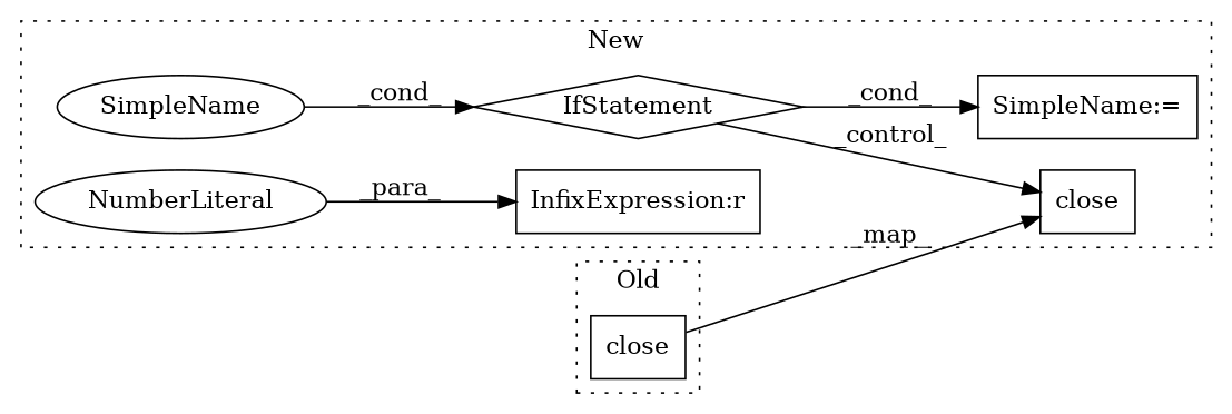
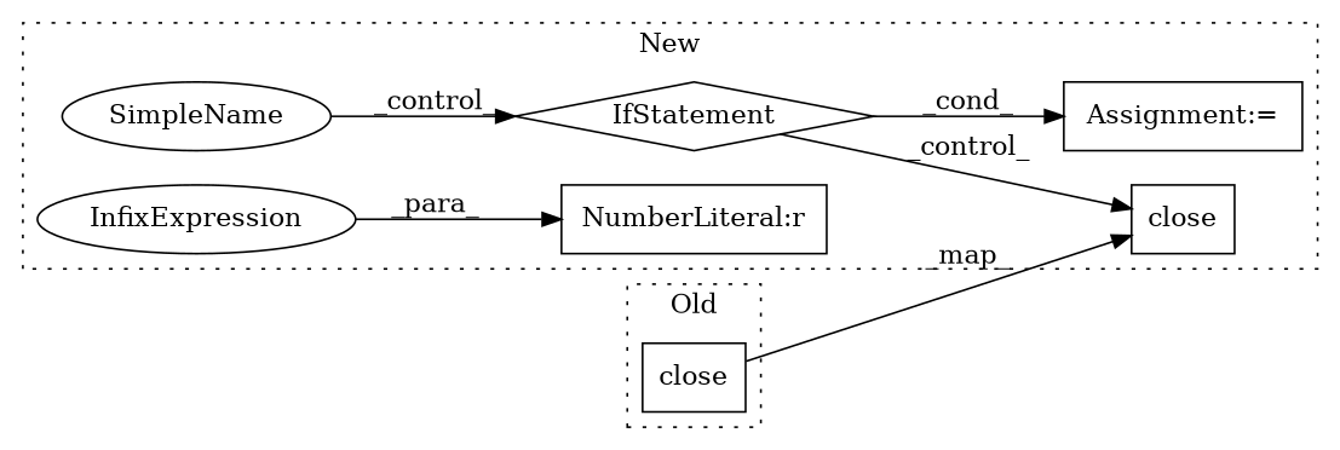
  digraph {
    rankdir=LR
    node [a=32 l=7 shape=box]
    n1 [label=close s=1305]
    n2 [a=25 l="4,2" label=IfStatement s="694,739" shape=diamond]
    n3 [a=42 label=SimpleName shape=ellipse l=""]
-   n4 [a=27 l=4 label="InfixExpression:r" s=734]
-   n5 [a=7 l="57,2" label="SimpleName:=" s="777,885"]
-   n6 [a=34 l=1 label=NumberLiteral s=738 shape=ellipse]
+   n4 [a=27 l=4 label="NumberLiteral:r" s=734]
+   n5 [a=7 l="57,2" label="Assignment:=" s="777,885"]
+   n6 [a=34 l=1 label=InfixExpression s=738 shape=ellipse]
    n7 [label=close s=594]
    subgraph cluster_1 {
      label=New
      style=dotted
      n1
      n2
      n3
      n4
      n5
      n6
    }
    subgraph cluster_2 {
      label=Old
      style=dotted
      n7
    }
    n2 -> n1 [label=_control_]
    n2 -> n5 [label=_cond_]
-   n3 -> n2 [label=_cond_]
+   n3 -> n2 [label=_control_]
    n6 -> n4 [label=_para_]
    n7 -> n1 [label=_map_]
  }
